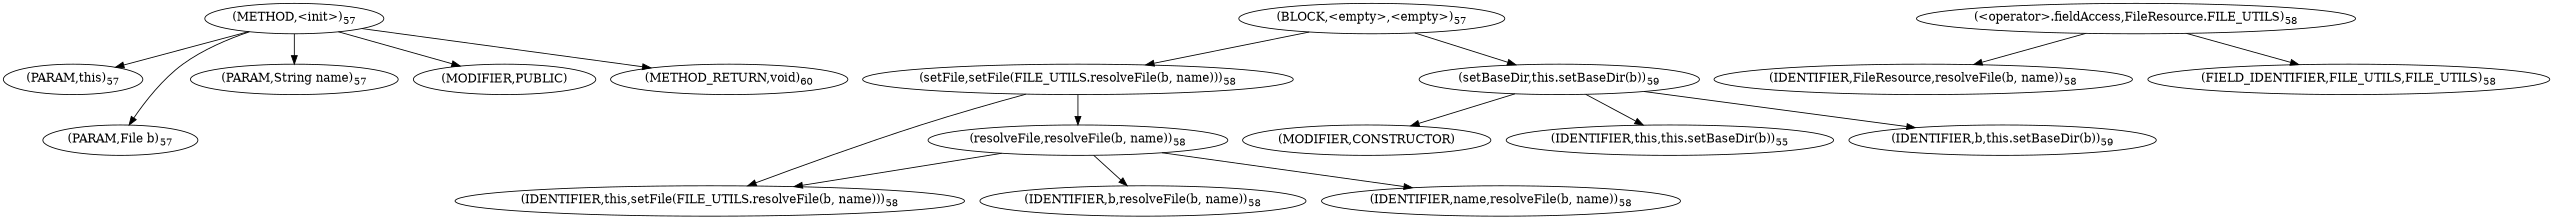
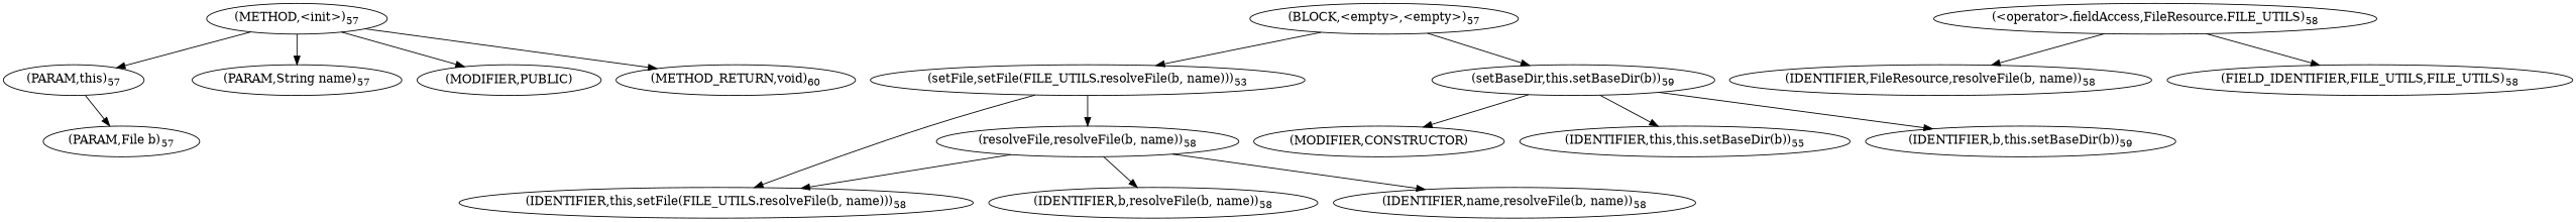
  digraph {
    n1 [label=<(METHOD,&lt;init&gt;)<SUB>57</SUB>>]
    n2 [label=<(PARAM,this)<SUB>57</SUB>>]
    n3 [label=<(PARAM,File b)<SUB>57</SUB>>]
    n4 [label=<(PARAM,String name)<SUB>57</SUB>>]
    n5 [label=<(MODIFIER,PUBLIC)>]
    n6 [label=<(METHOD_RETURN,void)<SUB>60</SUB>>]
    n7 [label=<(BLOCK,&lt;empty&gt;,&lt;empty&gt;)<SUB>57</SUB>>]
-   n8 [label=<(setFile,setFile(FILE_UTILS.resolveFile(b, name)))<SUB>58</SUB>>]
+   n8 [label=<(setFile,setFile(FILE_UTILS.resolveFile(b, name)))<SUB>53</SUB>>]
    n9 [label=<(setBaseDir,this.setBaseDir(b))<SUB>59</SUB>>]
    n10 [label=<(MODIFIER,CONSTRUCTOR)>]
    n11 [label=<(IDENTIFIER,this,setFile(FILE_UTILS.resolveFile(b, name)))<SUB>58</SUB>>]
    n12 [label=<(resolveFile,resolveFile(b, name))<SUB>58</SUB>>]
    n13 [label=<(IDENTIFIER,this,this.setBaseDir(b))<SUB>55</SUB>>]
    n14 [label=<(IDENTIFIER,b,this.setBaseDir(b))<SUB>59</SUB>>]
    n15 [label=<(IDENTIFIER,b,resolveFile(b, name))<SUB>58</SUB>>]
    n16 [label=<(IDENTIFIER,name,resolveFile(b, name))<SUB>58</SUB>>]
    n17 [label=<(&lt;operator&gt;.fieldAccess,FileResource.FILE_UTILS)<SUB>58</SUB>>]
    n18 [label=<(IDENTIFIER,FileResource,resolveFile(b, name))<SUB>58</SUB>>]
    n19 [label=<(FIELD_IDENTIFIER,FILE_UTILS,FILE_UTILS)<SUB>58</SUB>>]
    n1 -> n2
-   n1 -> n3
+   n2 -> n3
    n1 -> n4
    n1 -> n5
    n1 -> n6
    n7 -> n8
    n7 -> n9
    n8 -> n11
    n8 -> n12
    n9 -> n10
    n9 -> n13
    n9 -> n14
    n12 -> n11
    n12 -> n15
    n12 -> n16
    n17 -> n18
    n17 -> n19
  }
